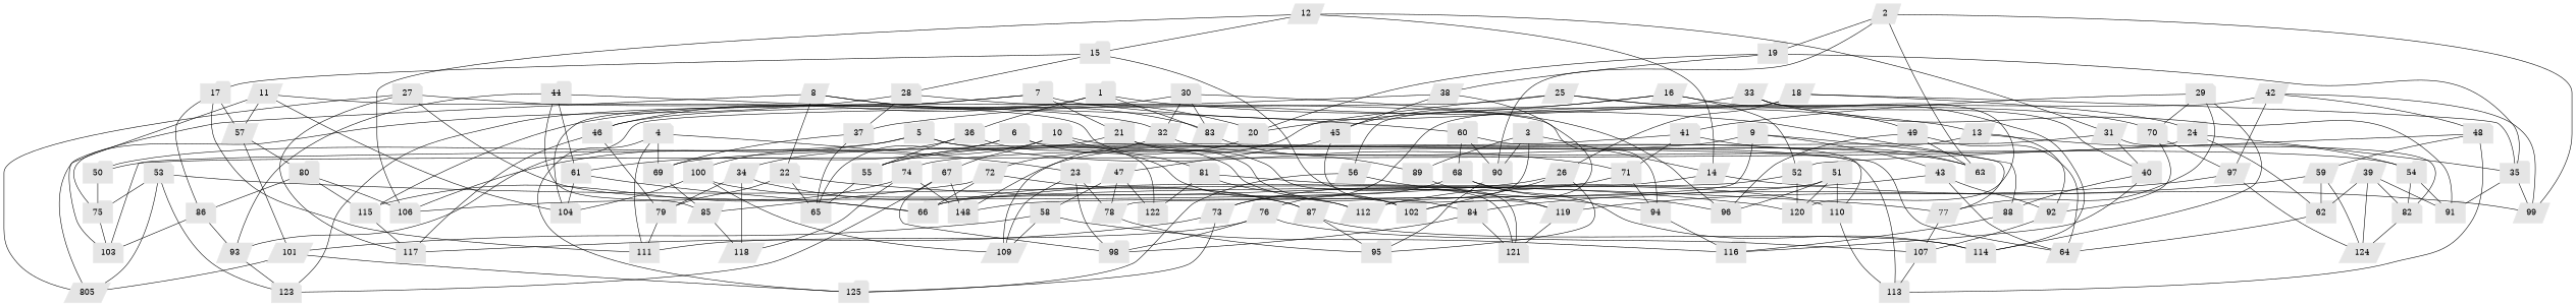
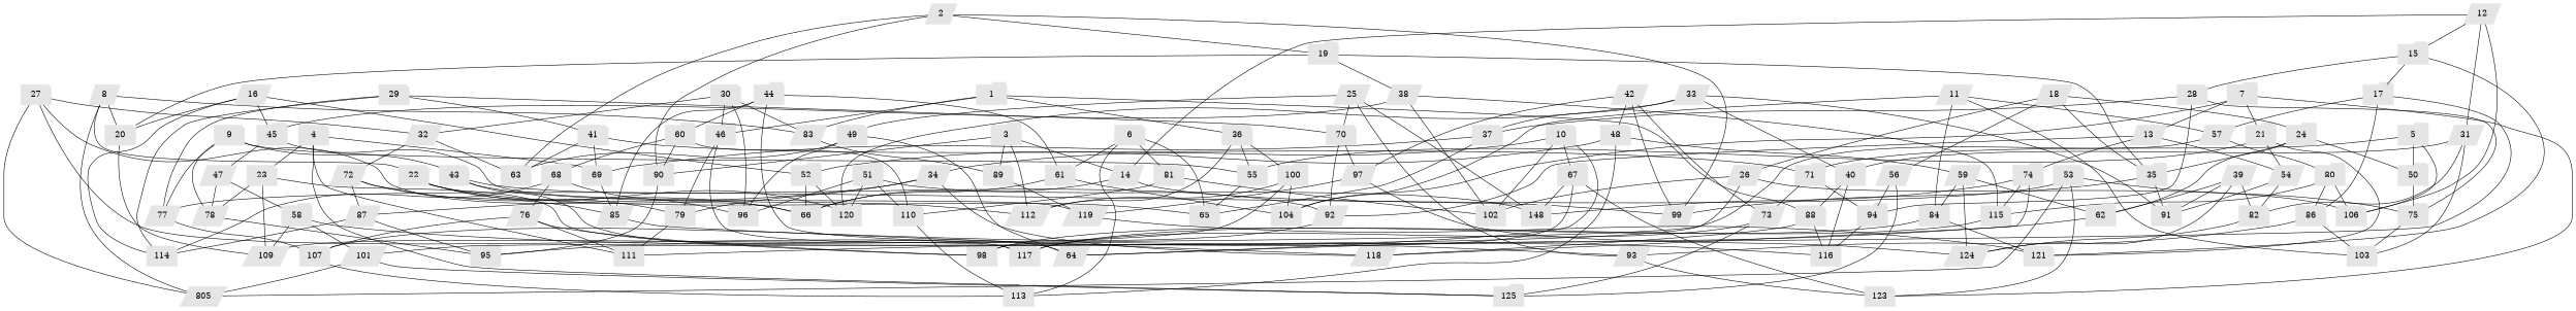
  graph {
    node [color=gray90 shape=folder style=filled]
    36 [shape=note]
    1
    46
    83 [shape=parallelogram]
    88 [shape=note]
    112 [shape=parallelogram]
    55 [shape=note]
    100
    79
    117 [shape=note]
    89 [shape=note]
    118 [shape=parallelogram]
    116
    2 [shape=parallelogram]
    19
    63 [shape=note]
    90
    99 [shape=parallelogram]
    20 [shape=note]
    35
    38 [shape=parallelogram]
    95
    3
    14 [shape=parallelogram]
    66
    119 [shape=parallelogram]
    4 [shape=note]
    23 [shape=note]
    69 [shape=note]
    111
    125
    78 [shape=parallelogram]
    109 [shape=parallelogram]
    98
    85 [shape=parallelogram]
    5
    50
    71
    106 [shape=note]
-   122 [shape=note]
    75
    94
    73 [shape=parallelogram]
    6 [shape=note]
    61 [shape=note]
    65
    81 [shape=note]
    113
    104 [shape=note]
    102
    110 [shape=note]
    13 [shape=parallelogram]
    7
    21
    123 [shape=note]
-   54
+   54 [shape=parallelogram]
    74
    92 [shape=parallelogram]
    121 [shape=note]
    8 [shape=parallelogram]
    22 [shape=note]
    n62 [label=805 shape=parallelogram]
    120
    9 [shape=note]
    43 [shape=note]
    77 [shape=parallelogram]
    64 [shape=parallelogram]
    107 [shape=note]
    10 [shape=note]
    34 [shape=parallelogram]
    67
    87 [shape=parallelogram]
    n73 [label=148]
    11 [shape=parallelogram]
    57 [shape=parallelogram]
    84
    103 [shape=note]
    80
    101 [shape=parallelogram]
    12 [shape=parallelogram]
    15
    31 [shape=parallelogram]
    17
    28 [shape=note]
    40
    82 [shape=note]
    91
    115 [shape=note]
    86 [shape=note]
    37 [shape=note]
    16 [shape=parallelogram]
    45
    52
    114 [shape=note]
    47 [shape=parallelogram]
    93 [shape=parallelogram]
    18 [shape=parallelogram]
    24
    26 [shape=parallelogram]
    56 [shape=parallelogram]
    62
    25 [shape=parallelogram]
    49 [shape=note]
    70 [shape=note]
    96 [shape=note]
    97 [shape=parallelogram]
    27 [shape=note]
    32 [shape=parallelogram]
    72 [shape=parallelogram]
    29 [shape=note]
    41 [shape=note]
    30 [shape=note]
    124 [shape=parallelogram]
    33 [shape=parallelogram]
    39 [shape=parallelogram]
    42 [shape=parallelogram]
    48 [shape=note]
    59 [shape=parallelogram]
    44
    60
    68
    58
    51
    53 [shape=note]
    76 [shape=parallelogram]
    36 -- 112
    36 -- 55
    36 -- 100
    1 -- 36
    1 -- 46
    1 -- 83
    1 -- 88
    46 -- 79
    46 -- 117
    83 -- 89
+   88 -- 118
    88 -- 116
    55 -- 65
    100 -- 112
    100 -- 109
    100 -- 104
    79 -- 111
    89 -- 119
    2 -- 19
    2 -- 63
    2 -- 90
    2 -- 99
    19 -- 20
    19 -- 35
    19 -- 38
    90 -- 95
    20 -- 109
    35 -- 99
    35 -- 91
    38 -- 102
    38 -- 115
    38 -- 45
    3 -- 112
    3 -- 89
    3 -- 90
    3 -- 14
    14 -- 99
    14 -- 66
    119 -- 121
    4 -- 23
    4 -- 69
    4 -- 111
    4 -- 125
    23 -- 78
    23 -- 109
    23 -- 98
    69 -- 85
    78 -- 95
    85 -- 118
    5 -- 50
    5 -- 71
    5 -- 106
-   5 -- 122
    50 -- 75
    71 -- 94
    71 -- 73
    75 -- 103
    94 -- 116
    73 -- 117
    73 -- 125
    6 -- 61
    6 -- 65
    6 -- 81
    6 -- 113
    61 -- 66
    61 -- 104
-   81 -- 122
    81 -- 102
    81 -- 110
    110 -- 113
    13 -- 54
    13 -- 74
    13 -- 92
    7 -- 104
    7 -- 13
    7 -- 21
    7 -- 123
    21 -- 55
    21 -- 54
    21 -- 121
    54 -- 82
    54 -- 91
    74 -- 118
    74 -- n73
    74 -- 115
    92 -- 107
    8 -- 83
    8 -- 20
    8 -- 22
    8 -- n62
    22 -- 79
    22 -- 65
    22 -- 120
    9 -- 55
    9 -- 78
    9 -- 43
    9 -- 77
    43 -- 112
    43 -- 92
    43 -- 64
    77 -- 107
    107 -- 113
    10 -- 102
    10 -- 64
    10 -- 34
    10 -- 67
    34 -- 79
    34 -- 118
    34 -- 87
    67 -- 98
    67 -- 123
    67 -- n73
    87 -- 95
    87 -- 114
    11 -- 104
    11 -- 57
    11 -- 84
    11 -- 103
    57 -- 80
    57 -- 101
    84 -- 98
    84 -- 121
    80 -- 106
    80 -- 115
    80 -- 86
    101 -- 125
    101 -- n62
    12 -- 14
    12 -- 106
    12 -- 15
    12 -- 31
    15 -- 121
    15 -- 17
    15 -- 28
    31 -- 103
    31 -- 40
    31 -- 82
    17 -- 111
    17 -- 57
    17 -- 86
    28 -- 75
    28 -- 94
    28 -- 37
    40 -- 88
    40 -- 116
    82 -- 124
    115 -- 117
    86 -- 103
    86 -- 93
    37 -- 69
    37 -- 65
    16 -- 20
    16 -- 45
    16 -- 52
    16 -- 114
    45 -- 119
    45 -- 47
    52 -- 66
    52 -- 120
    47 -- 78
-   47 -- 122
    47 -- 58
    93 -- 123
    18 -- 35
    18 -- 24
    18 -- 26
    18 -- 56
    24 -- 35
    24 -- 50
    24 -- 62
    26 -- 95
    26 -- 106
    26 -- 102
    56 -- 125
    56 -- 94
    62 -- 64
    25 -- n73
    25 -- 93
    25 -- 49
    25 -- 70
    49 -- 63
    49 -- 64
    49 -- 96
    70 -- 92
    70 -- 97
    97 -- 119
    97 -- 124
    27 -- 117
    27 -- 66
    27 -- n62
    27 -- 32
    32 -- 63
    32 -- 72
    72 -- 66
    72 -- 85
    72 -- 87
    29 -- 77
    29 -- 114
    29 -- 70
    29 -- 41
    41 -- 63
    41 -- 69
    41 -- 71
    30 -- 46
    30 -- 83
    30 -- 96
    30 -- 32
    33 -- 120
    33 -- 40
    33 -- 91
    33 -- 37
    39 -- 82
    39 -- 91
    39 -- 62
    39 -- 124
    42 -- 99
    42 -- 73
    42 -- 97
    42 -- 48
    48 -- 113
    48 -- 52
    48 -- 59
    59 -- 84
    59 -- 62
    59 -- 124
    44 -- 85
    44 -- 61
    44 -- 93
    44 -- 60
    60 -- 90
    60 -- 110
    60 -- 68
    68 -- 114
    68 -- 96
    68 -- 76
    58 -- 116
    58 -- 109
    58 -- 101
    51 -- 110
    51 -- 120
    51 -- n73
    51 -- 96
    53 -- 75
    53 -- 123
    53 -- n62
    53 -- 77
    76 -- 111
    76 -- 98
    76 -- 107
  }
